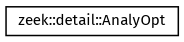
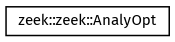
  digraph {
    rankdir=TB
    fontname="Fira Sans"
-   n1 [color=black fillcolor=white fontname="Fira Sans" fontsize=10 height=0.2 label="zeek::detail::AnalyOpt" shape=record style=filled width=0.4]
+   n1 [color=black fillcolor=white fontname="Fira Sans" fontsize=10 height=0.2 label="zeek::zeek::AnalyOpt" shape=record style=filled width=0.4]
  }
